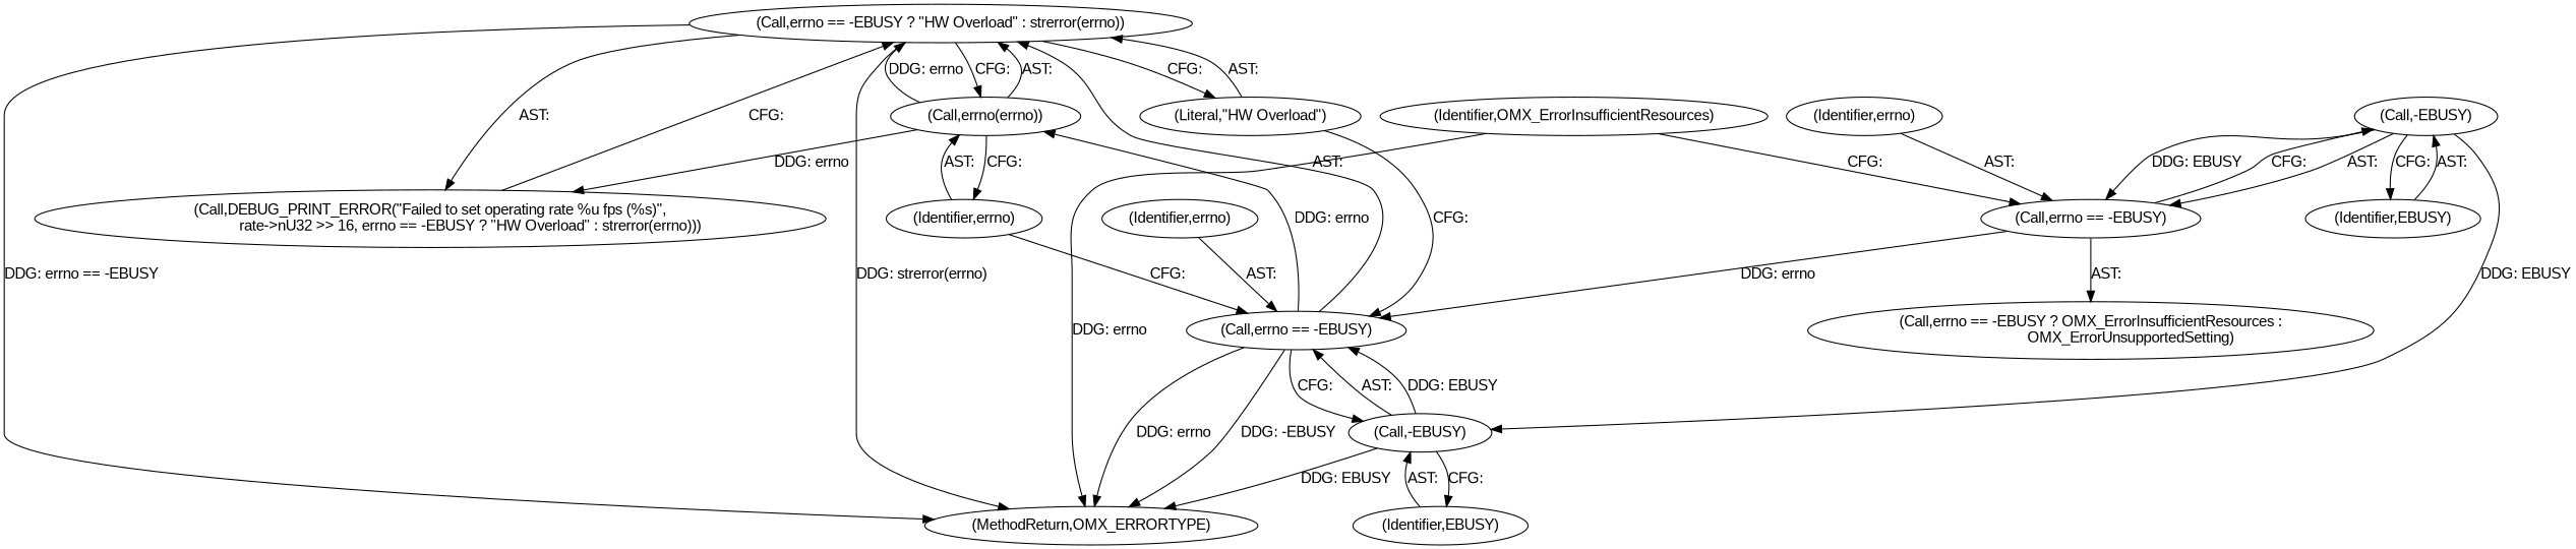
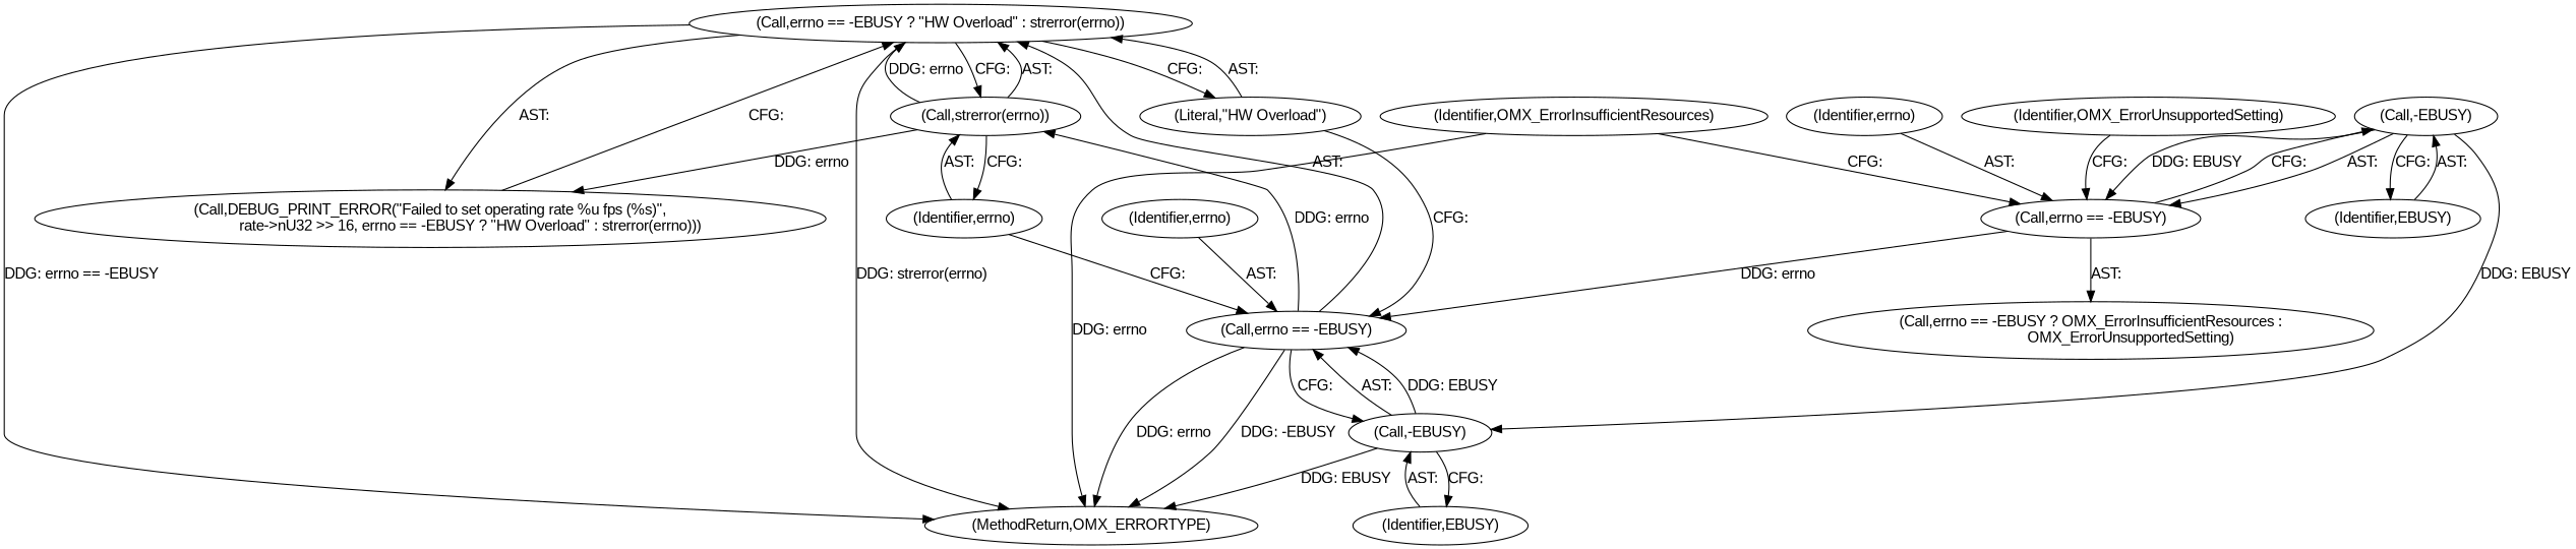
  digraph {
    fontname="Liberation Sans"
    node [fontname="Liberation Sans"]
    edge [fontname="Liberation Sans"]
    n1 [label="(Call,errno == -EBUSY ? \"HW Overload\" : strerror(errno))"]
-   n2 [label="(Call,errno(errno))"]
+   n2 [label="(Call,strerror(errno))"]
    n3 [label="(Call,DEBUG_PRINT_ERROR(\"Failed to set operating rate %u fps (%s)\",\n                    rate->nU32 >> 16, errno == -EBUSY ? \"HW Overload\" : strerror(errno)))"]
    n4 [label="(MethodReturn,OMX_ERRORTYPE)"]
    n5 [label="(Literal,\"HW Overload\")"]
    n6 [label="(Identifier,errno)"]
    n7 [label="(Call,errno == -EBUSY)"]
    n8 [label="(Call,-EBUSY)"]
    n9 [label="(Identifier,EBUSY)"]
    n10 [label="(Call,errno == -EBUSY)"]
    n11 [label="(Call,-EBUSY)"]
    n12 [label="(Call,errno == -EBUSY ? OMX_ErrorInsufficientResources :\n                    OMX_ErrorUnsupportedSetting)"]
    n13 [label="(Identifier,EBUSY)"]
    n14 [label="(Identifier,errno)"]
    n15 [label="(Identifier,OMX_ErrorInsufficientResources)"]
+   n16 [label="(Identifier,OMX_ErrorUnsupportedSetting)"]
    n17 [label="(Identifier,errno)"]
    n1 -> n2 [label="CFG: "]
    n1 -> n3 [label="AST: "]
    n1 -> n4 [label="DDG: errno == -EBUSY"]
    n1 -> n4 [label="DDG: strerror(errno)"]
    n1 -> n5 [label="CFG: "]
    n2 -> n1 [label="AST: "]
    n2 -> n1 [label="DDG: errno"]
    n2 -> n3 [label="DDG: errno"]
    n2 -> n6 [label="CFG: "]
    n3 -> n1 [label="CFG: "]
    n5 -> n1 [label="AST: "]
    n5 -> n7 [label="CFG: "]
    n6 -> n2 [label="AST: "]
    n6 -> n7 [label="CFG: "]
    n7 -> n1 [label="AST: "]
    n7 -> n2 [label="DDG: errno"]
    n7 -> n4 [label="DDG: errno"]
    n7 -> n4 [label="DDG: -EBUSY"]
    n7 -> n8 [label="CFG: "]
    n8 -> n4 [label="DDG: EBUSY"]
    n8 -> n7 [label="AST: "]
    n8 -> n7 [label="DDG: EBUSY"]
    n8 -> n9 [label="CFG: "]
    n9 -> n8 [label="AST: "]
    n10 -> n7 [label="DDG: errno"]
    n10 -> n11 [label="CFG: "]
    n10 -> n12 [label="AST: "]
    n11 -> n8 [label="DDG: EBUSY"]
    n11 -> n10 [label="AST: "]
    n11 -> n10 [label="DDG: EBUSY"]
    n11 -> n13 [label="CFG: "]
    n13 -> n11 [label="AST: "]
    n14 -> n7 [label="AST: "]
    n15 -> n4 [label="DDG: errno"]
    n15 -> n10 [label="CFG: "]
+   n16 -> n10 [label="CFG: "]
    n17 -> n10 [label="AST: "]
  }
